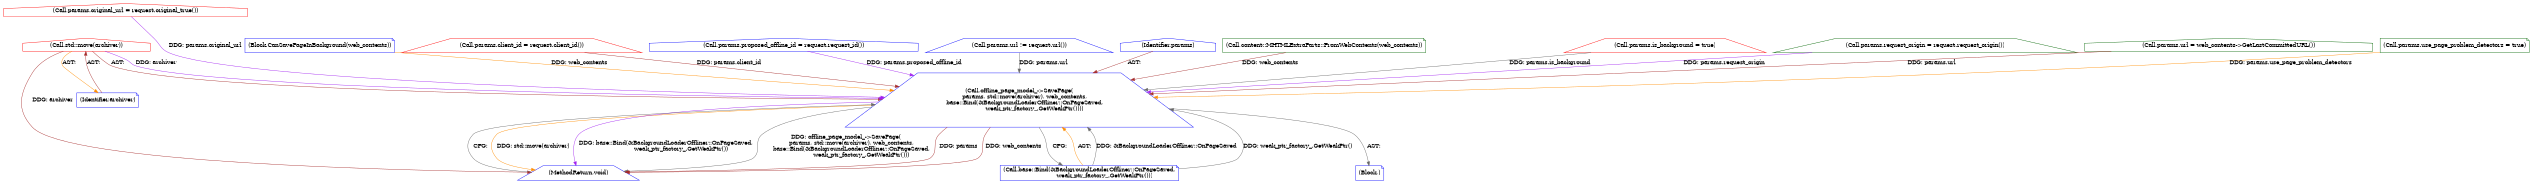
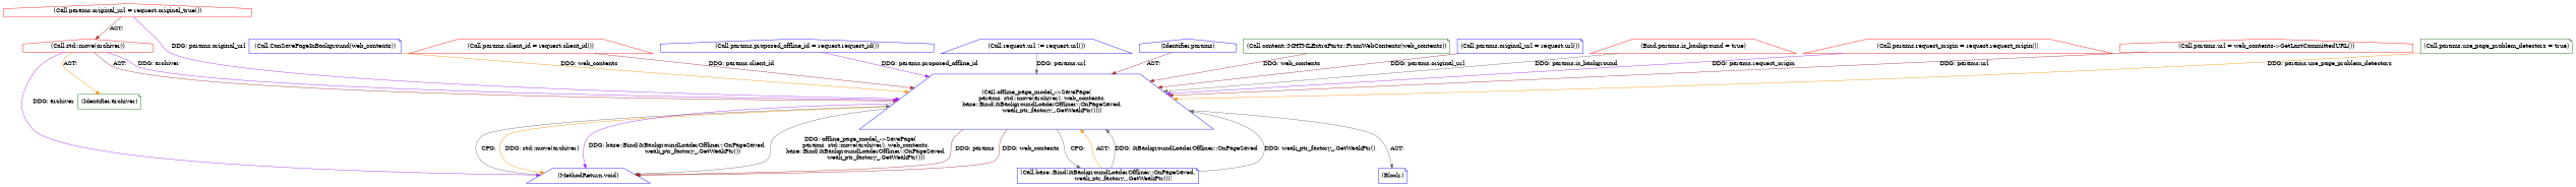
  digraph {
    node [color=blue shape=note]
    edge [color=brown]
    n1 [color=red label="(Call,std::move(archiver))" shape=house]
    n2 [label="(Call,offline_page_model_->SavePage(\n      params, std::move(archiver), web_contents,\n      base::Bind(&BackgroundLoaderOffliner::OnPageSaved,\n                 weak_ptr_factory_.GetWeakPtr())))" shape=trapezium]
    n3 [label="(MethodReturn,void)" shape=trapezium]
-   n4 [label="(Identifier,archiver)"]
+   n4 [color=darkgreen label="(Identifier,archiver)"]
    n5 [label="(Call,base::Bind(&BackgroundLoaderOffliner::OnPageSaved,\n                 weak_ptr_factory_.GetWeakPtr()))"]
    n6 [label="(Block,)"]
    n7 [color=darkgreen label="(Call,params.use_page_problem_detectors = true)"]
    n8 [color=red label="(Call,params.original_url = request.original_true())" shape=house]
-   n9 [label="(Block,CanSavePageInBackground(web_contents))"]
+   n9 [label="(Call,CanSavePageInBackground(web_contents))"]
    n10 [color=red label="(Call,params.client_id = request.client_id())" shape=trapezium]
    n11 [label="(Call,params.proposed_offline_id = request.request_id())" shape=house]
-   n12 [label="(Call,params.url != request.url())" shape=trapezium]
+   n12 [label="(Call,request.url != request.url())" shape=trapezium]
    n13 [label="(Identifier,params)" shape=house]
    n14 [color=darkgreen label="(Call,content::MHTMLExtraParts::FromWebContents(web_contents))"]
-   n16 [color=red label="(Call,params.is_background = true)" shape=trapezium]
-   n17 [color=darkgreen label="(Call,params.request_origin = request.request_origin())" shape=trapezium]
-   n18 [color=darkgreen label="(Call,params.url = web_contents->GetLastCommittedURL())" shape=house]
+   n15 [label="(Call,params.original_url = request.url())"]
+   n16 [color=red label="(Bind,params.is_background = true)" shape=trapezium]
+   n17 [color=red label="(Call,params.request_origin = request.request_origin())" shape=trapezium]
+   n18 [color=red label="(Call,params.url = web_contents->GetLastCommittedURL())" shape=house]
    n1 -> n2 [label="AST: "]
    n1 -> n2 [color=purple label="DDG: archiver"]
-   n1 -> n3 [label="DDG: archiver"]
+   n1 -> n3 [color=purple label="DDG: archiver"]
    n1 -> n4 [color=darkorange label="AST: "]
    n2 -> n3 [color=darkorange label="DDG: std::move(archiver)"]
    n2 -> n3 [color=purple label="DDG: base::Bind(&BackgroundLoaderOffliner::OnPageSaved,\n                 weak_ptr_factory_.GetWeakPtr())"]
    n2 -> n3 [color=gray40 label="DDG: offline_page_model_->SavePage(\n      params, std::move(archiver), web_contents,\n      base::Bind(&BackgroundLoaderOffliner::OnPageSaved,\n                 weak_ptr_factory_.GetWeakPtr()))"]
    n2 -> n3 [label="DDG: params"]
    n2 -> n3 [label="DDG: web_contents"]
    n2 -> n5 [color=gray40 label="CFG: "]
    n2 -> n6 [color=gray40 label="AST: "]
    n3 -> n2 [color=gray40 label="CFG: "]
-   n4 -> n1 [label="AST: "]
+   n8 -> n1 [label="AST: "]
    n5 -> n2 [color=darkorange label="AST: "]
    n5 -> n2 [color=gray40 label="DDG: &BackgroundLoaderOffliner::OnPageSaved"]
    n5 -> n2 [color=gray40 label="DDG: weak_ptr_factory_.GetWeakPtr()"]
    n7 -> n2 [color=darkorange label="DDG: params.use_page_problem_detectors"]
    n8 -> n2 [color=purple label="DDG: params.original_url"]
    n9 -> n2 [color=darkorange label="DDG: web_contents"]
    n10 -> n2 [label="DDG: params.client_id"]
    n11 -> n2 [color=purple label="DDG: params.proposed_offline_id"]
    n12 -> n2 [color=gray40 label="DDG: params.url"]
    n13 -> n2 [label="AST: "]
    n14 -> n2 [label="DDG: web_contents"]
+   n15 -> n2 [label="DDG: params.original_url"]
    n16 -> n2 [color=gray40 label="DDG: params.is_background"]
    n17 -> n2 [color=purple label="DDG: params.request_origin"]
    n18 -> n2 [label="DDG: params.url"]
  }
